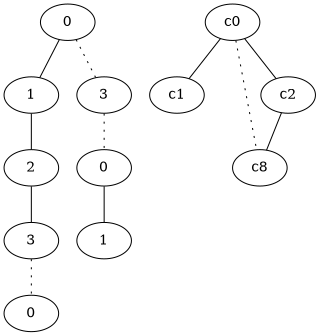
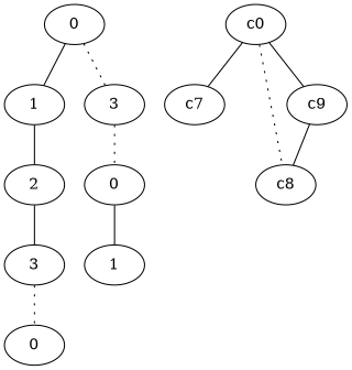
  graph {
    n1 [label=0]
    n2 [label=1]
    n3 [label=3]
    n4 [label=2]
    n5 [label=0]
    n6 [label=3]
    n7 [label=0]
    n8 [label=1]
    c0
-   c1
+   c1 [label=c7]
    n11 [label=c8]
-   c2
+   c2 [label=c9]
    n1 -- n2
    n1 -- n3 [style=dotted]
    n2 -- n4
    n3 -- n5 [style=dotted]
    n4 -- n6
    n5 -- n8
    n6 -- n7 [style=dotted]
    c0 -- c1
    c0 -- n11 [style=dotted]
    c0 -- c2
    c2 -- n11
  }
